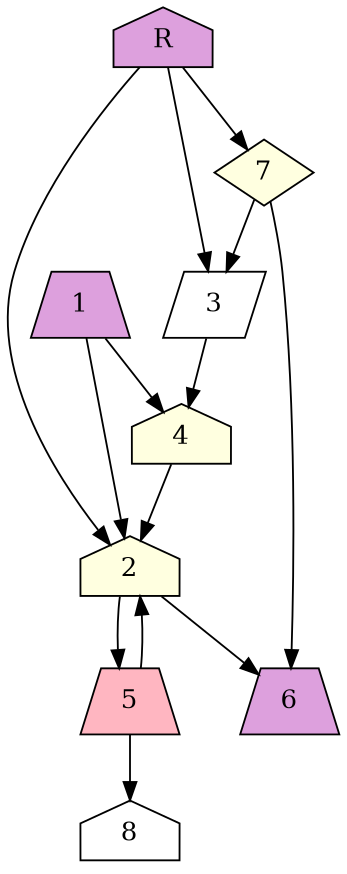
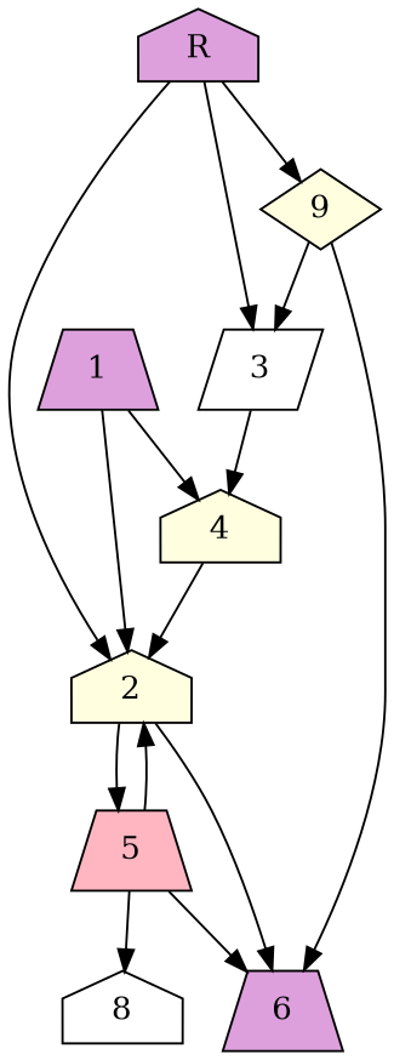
  digraph {
    node [fillcolor=lightyellow shape=house style=filled]
    2
    1 [fillcolor=plum shape=trapezium]
    4
    5 [fillcolor=lightpink shape=trapezium]
    6 [fillcolor=plum shape=trapezium]
    8 [fillcolor=white]
    3 [fillcolor=white shape=parallelogram]
-   7 [shape=diamond]
+   7 [shape=diamond label=9]
    R [fillcolor=plum]
    2 -> 5
    2 -> 6
    1 -> 2
    1 -> 4
    4 -> 2
    5 -> 2
+   5 -> 6
    5 -> 8
    3 -> 4
    7 -> 6
    7 -> 3
    R -> 2
    R -> 3
    R -> 7
  }
